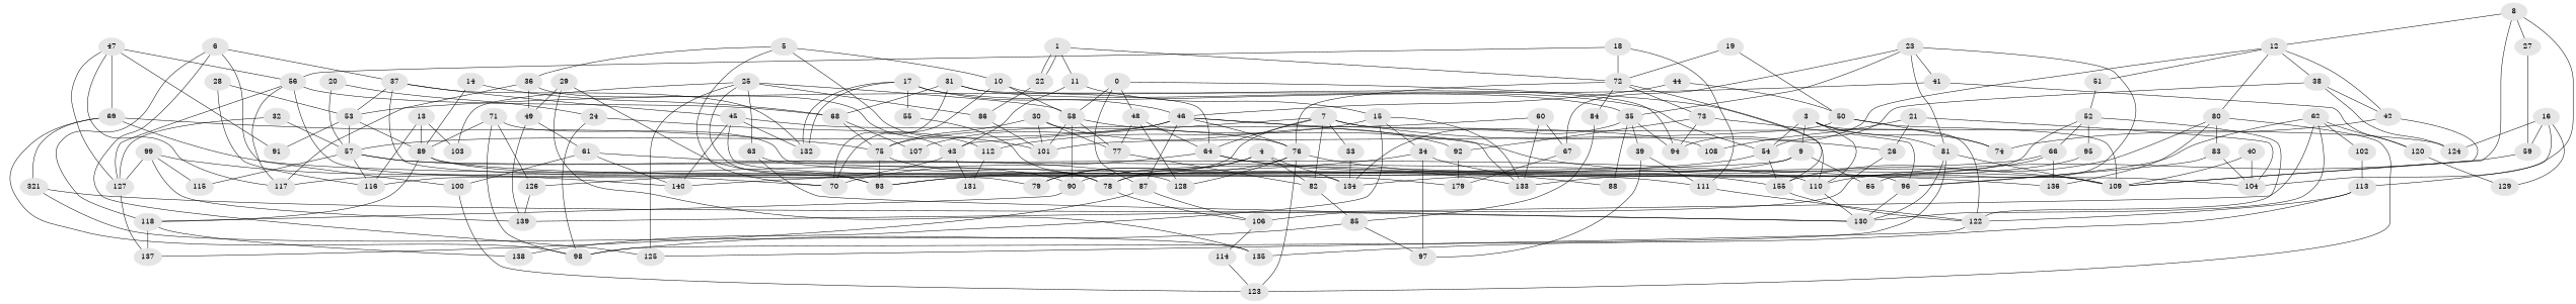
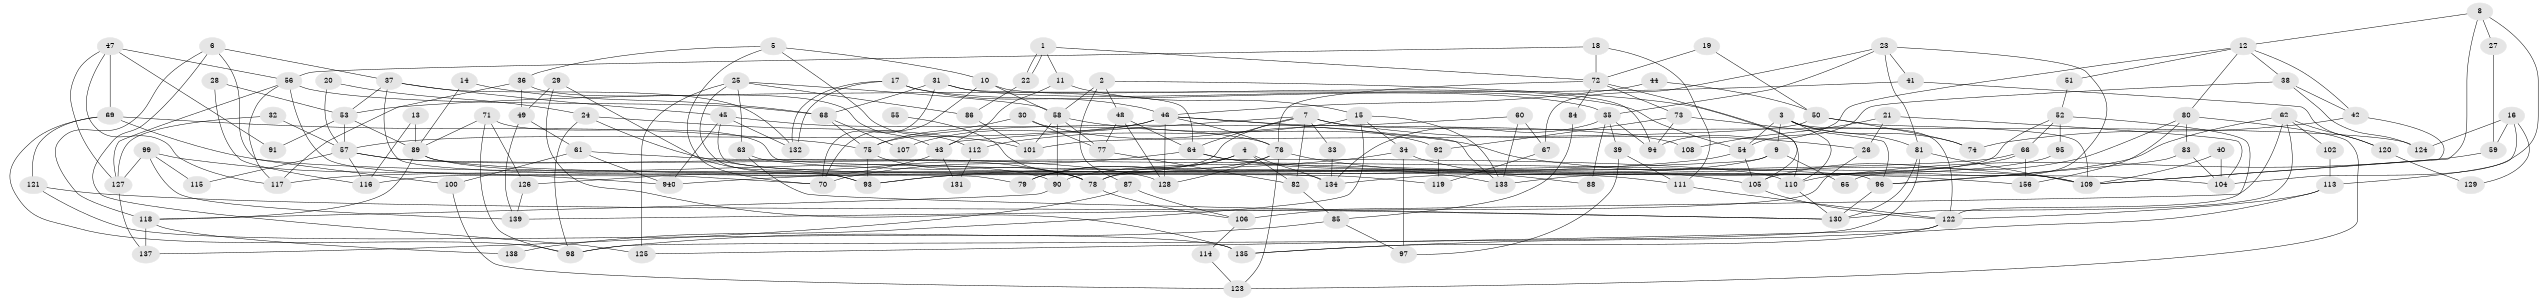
  graph {
    node [color=gray90 style=filled]
    1
    11
    22
    72
    43
    15
    86
-   105 [label=155]
+   105
    76
    73
    84
-   2 [label=0]
+   2
    48
    58
    87
    110
    64
    77
    128
    109
    90
    101
    106
    137
    130
    3
    9
    54
    74
    81
    122
    65
    116
-   140
+   140 [label=940]
    98
    125
    135
    4
    78
    79
    82
    134
    85
    5
    10
    36
    70
    112
    94
    49
    117
    131
    6
    37
    100
    118
    132
    53
    45
    123
    138
    7
    26
    33
    93
    124
    126
    133
-   136
+   136 [label=156]
    8
    12
    27
    104
    38
    42
    51
    80
    59
    34
    52
    83
    13
    89
-   103
-   119 [label=179]
+   119
    14
    68
    75
    107
    97
    16
    113
    129
    17
    35
    46
    55
    39
    88
    57
    108
    18
    56
    111
    127
    19
    50
    20
    24
    115
    21
    23
    41
    67
    120
    25
    63
    114
    28
    91
    29
    61
    139
    30
    92
    31
    32
    40
    44
    47
    69
-   121 [label=321]
+   121
    96
    66
    95
    60
    62
    102
    71
    99
    1 -- 11
    1 -- 22
    1 -- 22
    1 -- 72
    11 -- 43
    11 -- 15
    22 -- 86
    72 -- 105
    72 -- 76
    72 -- 73
    72 -- 84
    43 -- 131
    43 -- 126
    15 -- 112
    15 -- 138
    15 -- 133
    15 -- 34
    86 -- 101
    105 -- 122
    76 -- 128
    76 -- 79
    76 -- 123
    76 -- 88
    73 -- 94
    73 -- 92
    73 -- 96
    84 -- 85
    2 -- 48
    2 -- 58
    2 -- 87
    2 -- 110
    48 -- 64
    48 -- 77
    48 -- 128
    58 -- 77
    58 -- 109
    58 -- 90
    58 -- 101
    87 -- 106
    87 -- 137
    110 -- 130
    64 -- 70
    64 -- 133
    64 -- 136
    77 -- 82
    90 -- 118
    106 -- 114
    3 -- 110
    3 -- 9
    3 -- 54
    3 -- 74
    3 -- 81
    3 -- 122
    9 -- 90
    9 -- 65
    9 -- 116
    54 -- 105
    54 -- 140
    81 -- 109
    81 -- 130
    81 -- 98
    122 -- 125
+   122 -- 135
    4 -- 78
    4 -- 79
    4 -- 82
    4 -- 134
    78 -- 106
    82 -- 85
    85 -- 98
    85 -- 97
    5 -- 10
    5 -- 36
    5 -- 70
    5 -- 112
    10 -- 58
    10 -- 70
    10 -- 94
    36 -- 43
    36 -- 49
    36 -- 117
    112 -- 131
    49 -- 61
    49 -- 139
    6 -- 125
    6 -- 37
    6 -- 100
    6 -- 118
    37 -- 79
    37 -- 132
    37 -- 53
    37 -- 45
    100 -- 123
    118 -- 137
    118 -- 138
    53 -- 89
    53 -- 57
    53 -- 91
    45 -- 76
    45 -- 140
    45 -- 134
    45 -- 132
    7 -- 43
    7 -- 64
    7 -- 82
    7 -- 26
    7 -- 33
    7 -- 93
    7 -- 124
    26 -- 106
    33 -- 134
    126 -- 139
    8 -- 109
    8 -- 12
    8 -- 27
    8 -- 104
    12 -- 94
    12 -- 38
    12 -- 42
    12 -- 51
    12 -- 80
    27 -- 59
    38 -- 54
    38 -- 124
    38 -- 42
    42 -- 109
    42 -- 74
    51 -- 52
    80 -- 105
    80 -- 123
    80 -- 136
    80 -- 83
    59 -- 110
    34 -- 105
    34 -- 93
    34 -- 97
    52 -- 122
    52 -- 78
    52 -- 66
    52 -- 95
    83 -- 104
    83 -- 96
    13 -- 116
    13 -- 89
-   13 -- 103
    89 -- 90
    89 -- 118
    89 -- 119
    14 -- 89
    14 -- 68
    68 -- 75
    68 -- 107
    75 -- 78
    75 -- 93
    16 -- 124
    16 -- 59
    16 -- 113
    16 -- 129
    113 -- 122
    113 -- 135
    17 -- 132
    17 -- 132
    17 -- 35
    17 -- 46
-   17 -- 55
    35 -- 134
    35 -- 94
    35 -- 39
    35 -- 88
    46 -- 76
-   46 -- 87
+   46 -- 128
    46 -- 133
    46 -- 107
    46 -- 57
    46 -- 108
    55 -- 78
    39 -- 97
    39 -- 111
    57 -- 110
    57 -- 128
    57 -- 116
    57 -- 115
    18 -- 72
    18 -- 56
    18 -- 111
    56 -- 70
    56 -- 117
    56 -- 68
    56 -- 127
    111 -- 122
    127 -- 137
    19 -- 72
    19 -- 50
    50 -- 109
    50 -- 101
    50 -- 74
    20 -- 57
    20 -- 24
    24 -- 101
    24 -- 98
+   24 -- 78
    21 -- 26
    21 -- 104
    21 -- 108
    23 -- 81
    23 -- 65
    23 -- 35
    23 -- 41
    23 -- 67
    41 -- 53
    41 -- 120
    67 -- 119
    120 -- 129
    25 -- 86
    25 -- 58
    25 -- 125
    25 -- 93
-   25 -- 103
    25 -- 63
    63 -- 130
    63 -- 111
    114 -- 123
    28 -- 116
    28 -- 53
    29 -- 135
    29 -- 49
    29 -- 93
    61 -- 140
    61 -- 100
    61 -- 96
    30 -- 77
-   30 -- 101
    30 -- 75
    30 -- 92
    92 -- 119
    31 -- 64
    31 -- 54
    31 -- 70
    31 -- 68
    32 -- 57
    32 -- 127
    40 -- 109
    40 -- 104
    44 -- 46
    44 -- 50
    47 -- 117
    47 -- 56
    47 -- 127
    47 -- 91
    47 -- 69
    69 -- 109
    69 -- 98
    69 -- 75
    69 -- 121
    121 -- 130
    121 -- 135
    96 -- 130
    66 -- 134
    66 -- 117
    66 -- 136
    95 -- 133
    60 -- 133
    60 -- 75
    60 -- 67
    62 -- 130
    62 -- 120
    62 -- 139
    62 -- 96
    62 -- 102
    102 -- 113
    71 -- 98
    71 -- 126
    71 -- 104
    71 -- 89
    99 -- 140
    99 -- 127
    99 -- 115
    99 -- 139
  }
